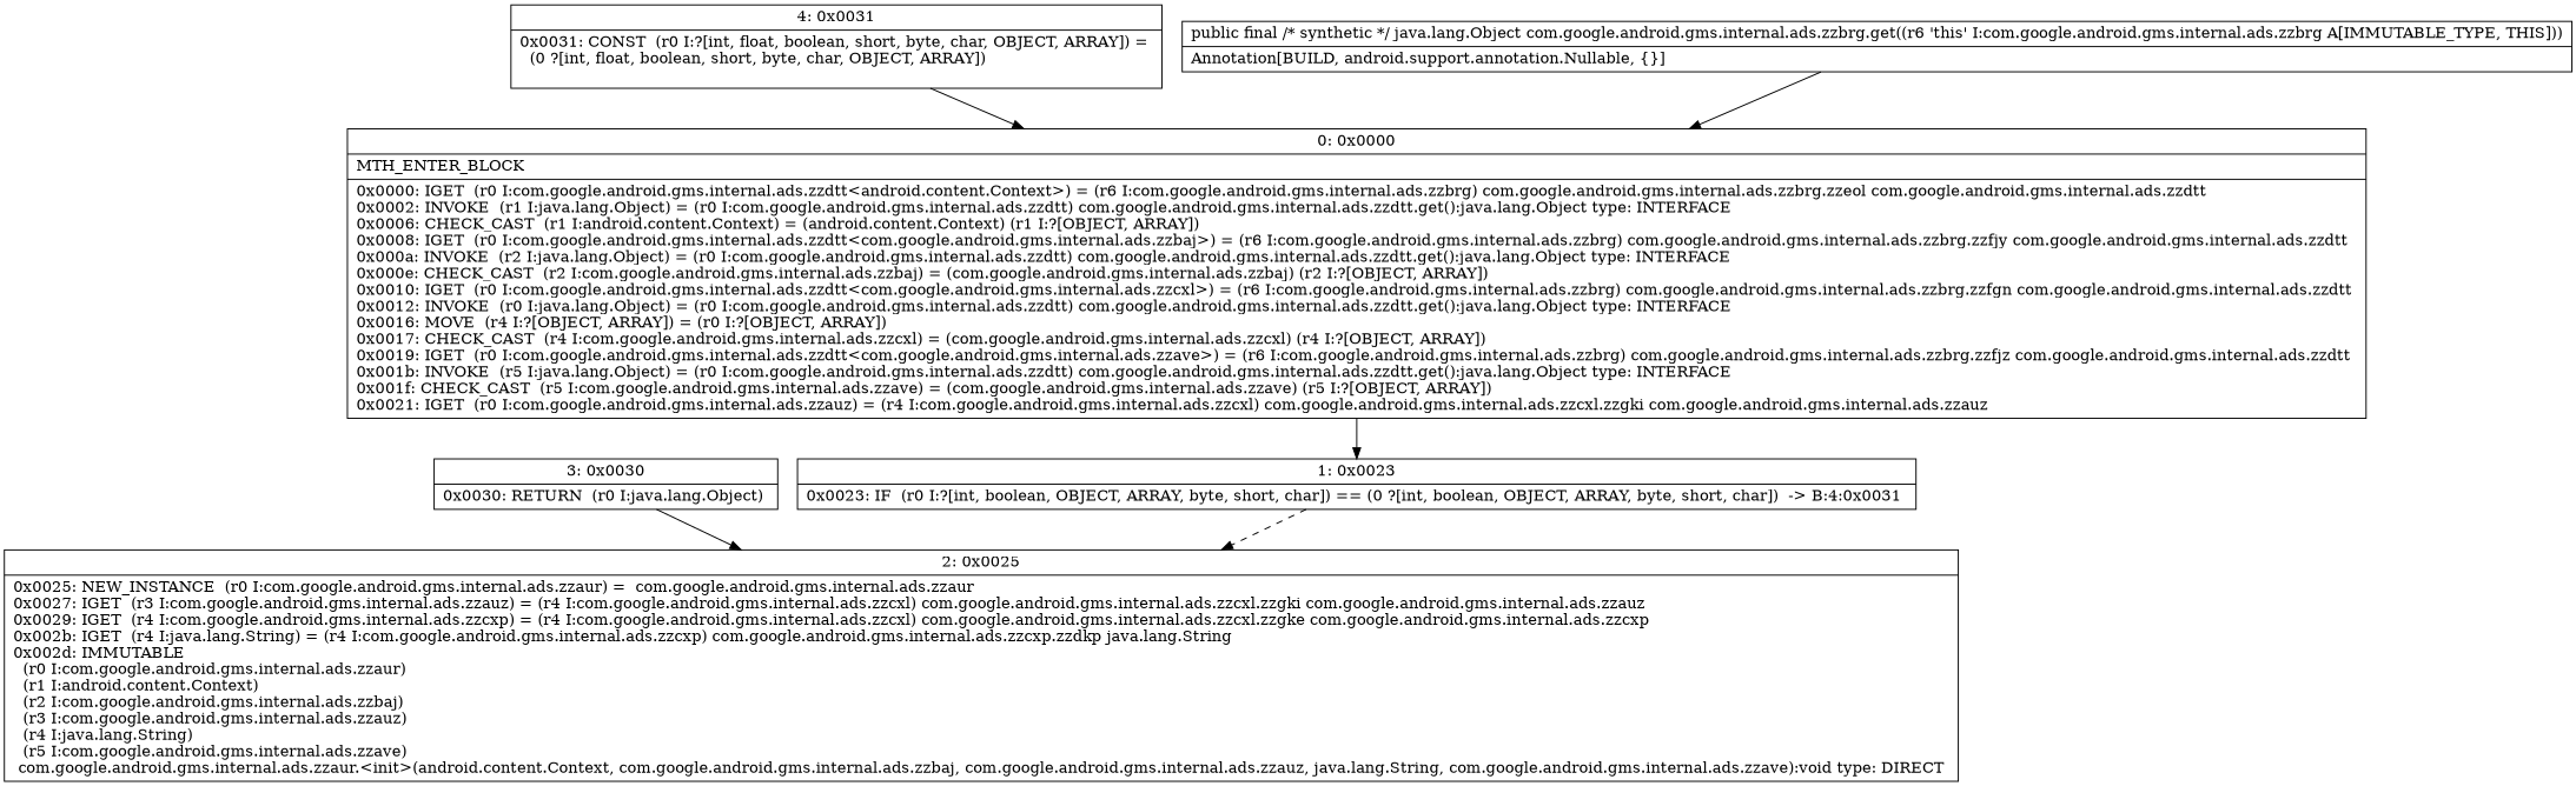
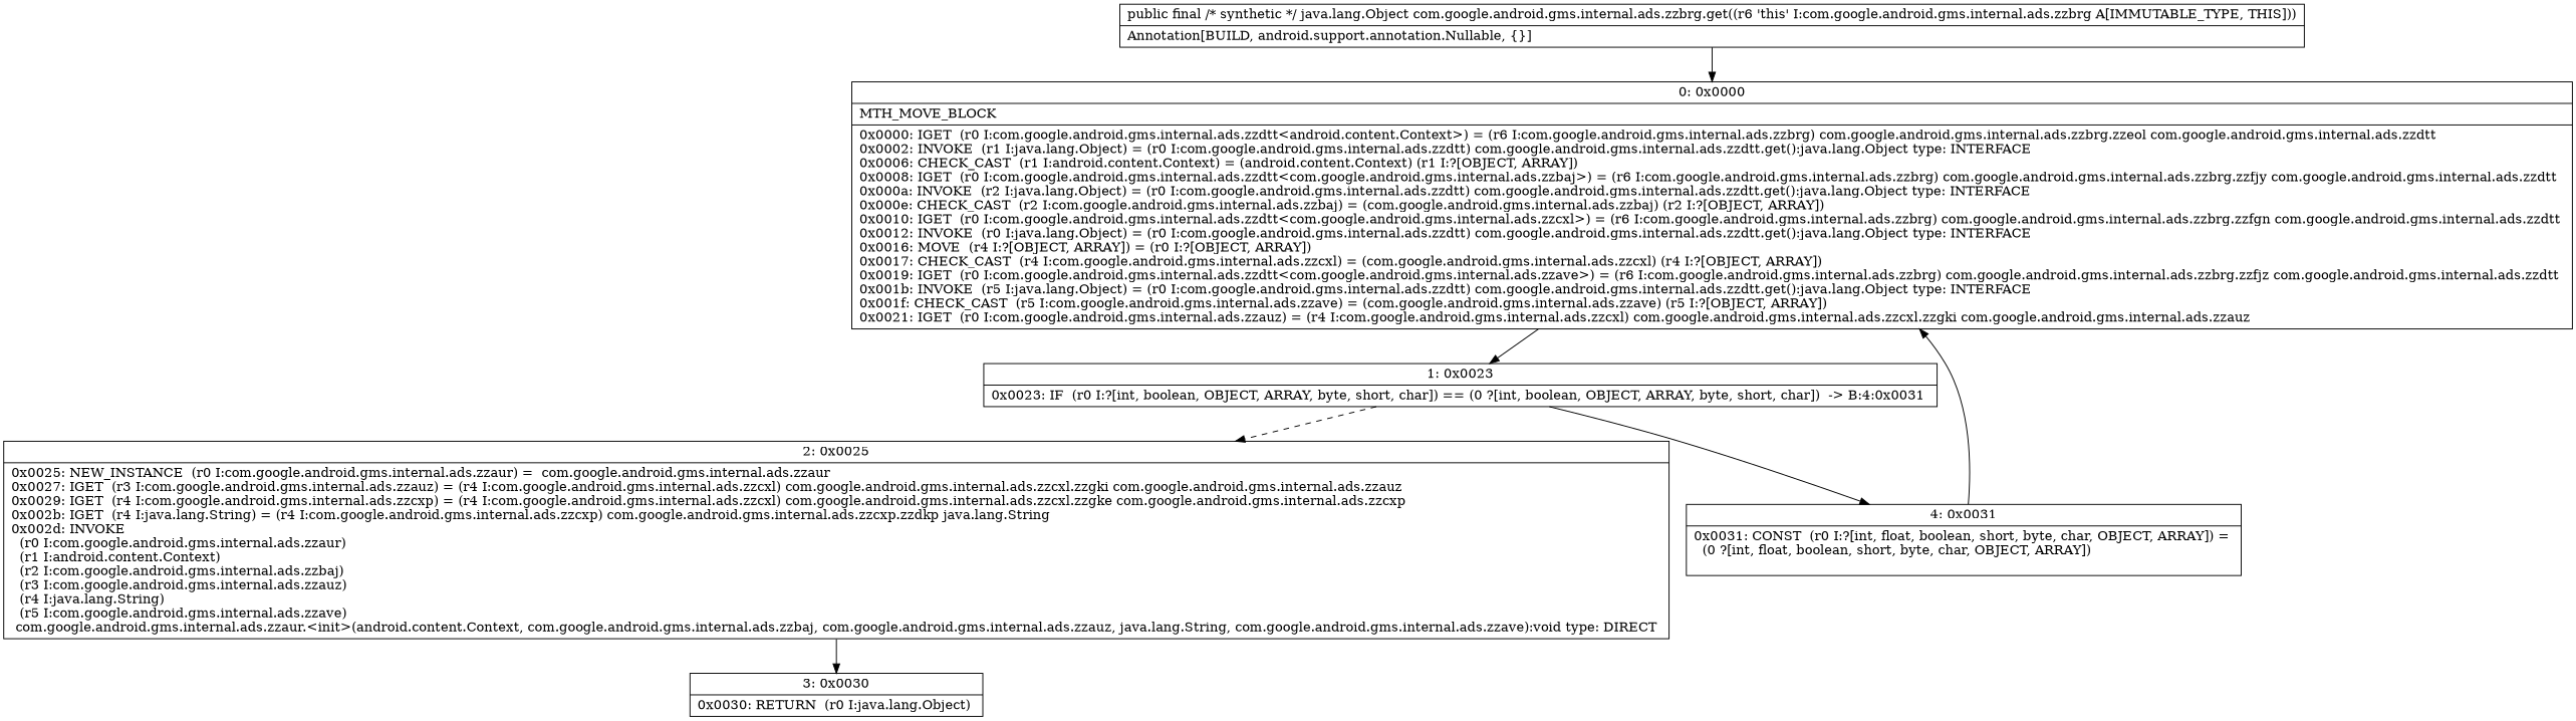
  digraph {
    node [shape=record]
-   n1 [label="{0\:\ 0x0000|MTH_ENTER_BLOCK\l|0x0000: IGET  (r0 I:com.google.android.gms.internal.ads.zzdtt\<android.content.Context\>) = (r6 I:com.google.android.gms.internal.ads.zzbrg) com.google.android.gms.internal.ads.zzbrg.zzeol com.google.android.gms.internal.ads.zzdtt \l0x0002: INVOKE  (r1 I:java.lang.Object) = (r0 I:com.google.android.gms.internal.ads.zzdtt) com.google.android.gms.internal.ads.zzdtt.get():java.lang.Object type: INTERFACE \l0x0006: CHECK_CAST  (r1 I:android.content.Context) = (android.content.Context) (r1 I:?[OBJECT, ARRAY]) \l0x0008: IGET  (r0 I:com.google.android.gms.internal.ads.zzdtt\<com.google.android.gms.internal.ads.zzbaj\>) = (r6 I:com.google.android.gms.internal.ads.zzbrg) com.google.android.gms.internal.ads.zzbrg.zzfjy com.google.android.gms.internal.ads.zzdtt \l0x000a: INVOKE  (r2 I:java.lang.Object) = (r0 I:com.google.android.gms.internal.ads.zzdtt) com.google.android.gms.internal.ads.zzdtt.get():java.lang.Object type: INTERFACE \l0x000e: CHECK_CAST  (r2 I:com.google.android.gms.internal.ads.zzbaj) = (com.google.android.gms.internal.ads.zzbaj) (r2 I:?[OBJECT, ARRAY]) \l0x0010: IGET  (r0 I:com.google.android.gms.internal.ads.zzdtt\<com.google.android.gms.internal.ads.zzcxl\>) = (r6 I:com.google.android.gms.internal.ads.zzbrg) com.google.android.gms.internal.ads.zzbrg.zzfgn com.google.android.gms.internal.ads.zzdtt \l0x0012: INVOKE  (r0 I:java.lang.Object) = (r0 I:com.google.android.gms.internal.ads.zzdtt) com.google.android.gms.internal.ads.zzdtt.get():java.lang.Object type: INTERFACE \l0x0016: MOVE  (r4 I:?[OBJECT, ARRAY]) = (r0 I:?[OBJECT, ARRAY]) \l0x0017: CHECK_CAST  (r4 I:com.google.android.gms.internal.ads.zzcxl) = (com.google.android.gms.internal.ads.zzcxl) (r4 I:?[OBJECT, ARRAY]) \l0x0019: IGET  (r0 I:com.google.android.gms.internal.ads.zzdtt\<com.google.android.gms.internal.ads.zzave\>) = (r6 I:com.google.android.gms.internal.ads.zzbrg) com.google.android.gms.internal.ads.zzbrg.zzfjz com.google.android.gms.internal.ads.zzdtt \l0x001b: INVOKE  (r5 I:java.lang.Object) = (r0 I:com.google.android.gms.internal.ads.zzdtt) com.google.android.gms.internal.ads.zzdtt.get():java.lang.Object type: INTERFACE \l0x001f: CHECK_CAST  (r5 I:com.google.android.gms.internal.ads.zzave) = (com.google.android.gms.internal.ads.zzave) (r5 I:?[OBJECT, ARRAY]) \l0x0021: IGET  (r0 I:com.google.android.gms.internal.ads.zzauz) = (r4 I:com.google.android.gms.internal.ads.zzcxl) com.google.android.gms.internal.ads.zzcxl.zzgki com.google.android.gms.internal.ads.zzauz \l}"]
+   n1 [label="{0\:\ 0x0000|MTH_MOVE_BLOCK\l|0x0000: IGET  (r0 I:com.google.android.gms.internal.ads.zzdtt\<android.content.Context\>) = (r6 I:com.google.android.gms.internal.ads.zzbrg) com.google.android.gms.internal.ads.zzbrg.zzeol com.google.android.gms.internal.ads.zzdtt \l0x0002: INVOKE  (r1 I:java.lang.Object) = (r0 I:com.google.android.gms.internal.ads.zzdtt) com.google.android.gms.internal.ads.zzdtt.get():java.lang.Object type: INTERFACE \l0x0006: CHECK_CAST  (r1 I:android.content.Context) = (android.content.Context) (r1 I:?[OBJECT, ARRAY]) \l0x0008: IGET  (r0 I:com.google.android.gms.internal.ads.zzdtt\<com.google.android.gms.internal.ads.zzbaj\>) = (r6 I:com.google.android.gms.internal.ads.zzbrg) com.google.android.gms.internal.ads.zzbrg.zzfjy com.google.android.gms.internal.ads.zzdtt \l0x000a: INVOKE  (r2 I:java.lang.Object) = (r0 I:com.google.android.gms.internal.ads.zzdtt) com.google.android.gms.internal.ads.zzdtt.get():java.lang.Object type: INTERFACE \l0x000e: CHECK_CAST  (r2 I:com.google.android.gms.internal.ads.zzbaj) = (com.google.android.gms.internal.ads.zzbaj) (r2 I:?[OBJECT, ARRAY]) \l0x0010: IGET  (r0 I:com.google.android.gms.internal.ads.zzdtt\<com.google.android.gms.internal.ads.zzcxl\>) = (r6 I:com.google.android.gms.internal.ads.zzbrg) com.google.android.gms.internal.ads.zzbrg.zzfgn com.google.android.gms.internal.ads.zzdtt \l0x0012: INVOKE  (r0 I:java.lang.Object) = (r0 I:com.google.android.gms.internal.ads.zzdtt) com.google.android.gms.internal.ads.zzdtt.get():java.lang.Object type: INTERFACE \l0x0016: MOVE  (r4 I:?[OBJECT, ARRAY]) = (r0 I:?[OBJECT, ARRAY]) \l0x0017: CHECK_CAST  (r4 I:com.google.android.gms.internal.ads.zzcxl) = (com.google.android.gms.internal.ads.zzcxl) (r4 I:?[OBJECT, ARRAY]) \l0x0019: IGET  (r0 I:com.google.android.gms.internal.ads.zzdtt\<com.google.android.gms.internal.ads.zzave\>) = (r6 I:com.google.android.gms.internal.ads.zzbrg) com.google.android.gms.internal.ads.zzbrg.zzfjz com.google.android.gms.internal.ads.zzdtt \l0x001b: INVOKE  (r5 I:java.lang.Object) = (r0 I:com.google.android.gms.internal.ads.zzdtt) com.google.android.gms.internal.ads.zzdtt.get():java.lang.Object type: INTERFACE \l0x001f: CHECK_CAST  (r5 I:com.google.android.gms.internal.ads.zzave) = (com.google.android.gms.internal.ads.zzave) (r5 I:?[OBJECT, ARRAY]) \l0x0021: IGET  (r0 I:com.google.android.gms.internal.ads.zzauz) = (r4 I:com.google.android.gms.internal.ads.zzcxl) com.google.android.gms.internal.ads.zzcxl.zzgki com.google.android.gms.internal.ads.zzauz \l}"]
    n2 [label="{1\:\ 0x0023|0x0023: IF  (r0 I:?[int, boolean, OBJECT, ARRAY, byte, short, char]) == (0 ?[int, boolean, OBJECT, ARRAY, byte, short, char])  \-\> B:4:0x0031 \l}"]
-   n3 [label="{2\:\ 0x0025|0x0025: NEW_INSTANCE  (r0 I:com.google.android.gms.internal.ads.zzaur) =  com.google.android.gms.internal.ads.zzaur \l0x0027: IGET  (r3 I:com.google.android.gms.internal.ads.zzauz) = (r4 I:com.google.android.gms.internal.ads.zzcxl) com.google.android.gms.internal.ads.zzcxl.zzgki com.google.android.gms.internal.ads.zzauz \l0x0029: IGET  (r4 I:com.google.android.gms.internal.ads.zzcxp) = (r4 I:com.google.android.gms.internal.ads.zzcxl) com.google.android.gms.internal.ads.zzcxl.zzgke com.google.android.gms.internal.ads.zzcxp \l0x002b: IGET  (r4 I:java.lang.String) = (r4 I:com.google.android.gms.internal.ads.zzcxp) com.google.android.gms.internal.ads.zzcxp.zzdkp java.lang.String \l0x002d: IMMUTABLE  \l  (r0 I:com.google.android.gms.internal.ads.zzaur)\l  (r1 I:android.content.Context)\l  (r2 I:com.google.android.gms.internal.ads.zzbaj)\l  (r3 I:com.google.android.gms.internal.ads.zzauz)\l  (r4 I:java.lang.String)\l  (r5 I:com.google.android.gms.internal.ads.zzave)\l com.google.android.gms.internal.ads.zzaur.\<init\>(android.content.Context, com.google.android.gms.internal.ads.zzbaj, com.google.android.gms.internal.ads.zzauz, java.lang.String, com.google.android.gms.internal.ads.zzave):void type: DIRECT \l}"]
+   n3 [label="{2\:\ 0x0025|0x0025: NEW_INSTANCE  (r0 I:com.google.android.gms.internal.ads.zzaur) =  com.google.android.gms.internal.ads.zzaur \l0x0027: IGET  (r3 I:com.google.android.gms.internal.ads.zzauz) = (r4 I:com.google.android.gms.internal.ads.zzcxl) com.google.android.gms.internal.ads.zzcxl.zzgki com.google.android.gms.internal.ads.zzauz \l0x0029: IGET  (r4 I:com.google.android.gms.internal.ads.zzcxp) = (r4 I:com.google.android.gms.internal.ads.zzcxl) com.google.android.gms.internal.ads.zzcxl.zzgke com.google.android.gms.internal.ads.zzcxp \l0x002b: IGET  (r4 I:java.lang.String) = (r4 I:com.google.android.gms.internal.ads.zzcxp) com.google.android.gms.internal.ads.zzcxp.zzdkp java.lang.String \l0x002d: INVOKE  \l  (r0 I:com.google.android.gms.internal.ads.zzaur)\l  (r1 I:android.content.Context)\l  (r2 I:com.google.android.gms.internal.ads.zzbaj)\l  (r3 I:com.google.android.gms.internal.ads.zzauz)\l  (r4 I:java.lang.String)\l  (r5 I:com.google.android.gms.internal.ads.zzave)\l com.google.android.gms.internal.ads.zzaur.\<init\>(android.content.Context, com.google.android.gms.internal.ads.zzbaj, com.google.android.gms.internal.ads.zzauz, java.lang.String, com.google.android.gms.internal.ads.zzave):void type: DIRECT \l}"]
    n4 [label="{4\:\ 0x0031|0x0031: CONST  (r0 I:?[int, float, boolean, short, byte, char, OBJECT, ARRAY]) = \l  (0 ?[int, float, boolean, short, byte, char, OBJECT, ARRAY])\l \l}"]
    n5 [label="{3\:\ 0x0030|0x0030: RETURN  (r0 I:java.lang.Object) \l}"]
    n6 [label="{public final \/* synthetic *\/ java.lang.Object com.google.android.gms.internal.ads.zzbrg.get((r6 'this' I:com.google.android.gms.internal.ads.zzbrg A[IMMUTABLE_TYPE, THIS]))  | Annotation[BUILD, android.support.annotation.Nullable, \{\}]\l}"]
    n1 -> n2
    n2 -> n3 [style=dashed]
-   n5 -> n3
+   n2 -> n4
+   n3 -> n5
    n4 -> n1
    n6 -> n1
  }
